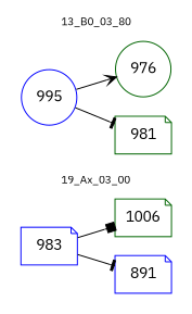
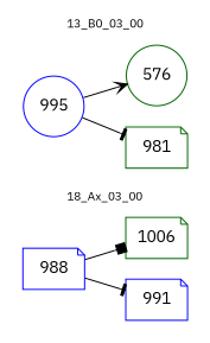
  digraph {
    fontname="IBM Plex Sans"
    rankdir=LR
    node [color=blue fontname="IBM Plex Sans" shape=note]
    edge [arrowhead=tee color=black fontname="IBM Plex Sans"]
-   n1 [label=983]
-   n2 [label=891]
+   n1 [label=988]
+   n2 [label=991]
    n3 [color=darkgreen label=1006]
    n4 [label=995 shape=circle]
    n5 [color=darkgreen label=981]
-   n6 [color=darkgreen label=976 shape=circle]
+   n6 [color=darkgreen label=576 shape=circle]
    subgraph cluster_1 {
      color=white
      fontsize=10
-     label="19_Ax_03_00"
+     label="18_Ax_03_00"
      n1
      n2
      n3
    }
    subgraph cluster_2 {
      color=white
      fontsize=10
-     label="13_B0_03_80"
+     label="13_B0_03_00"
      n4
      n5
      n6
    }
    n1 -> n2
    n1 -> n3 [arrowhead=box]
    n4 -> n5
    n4 -> n6 [arrowhead=vee]
  }
